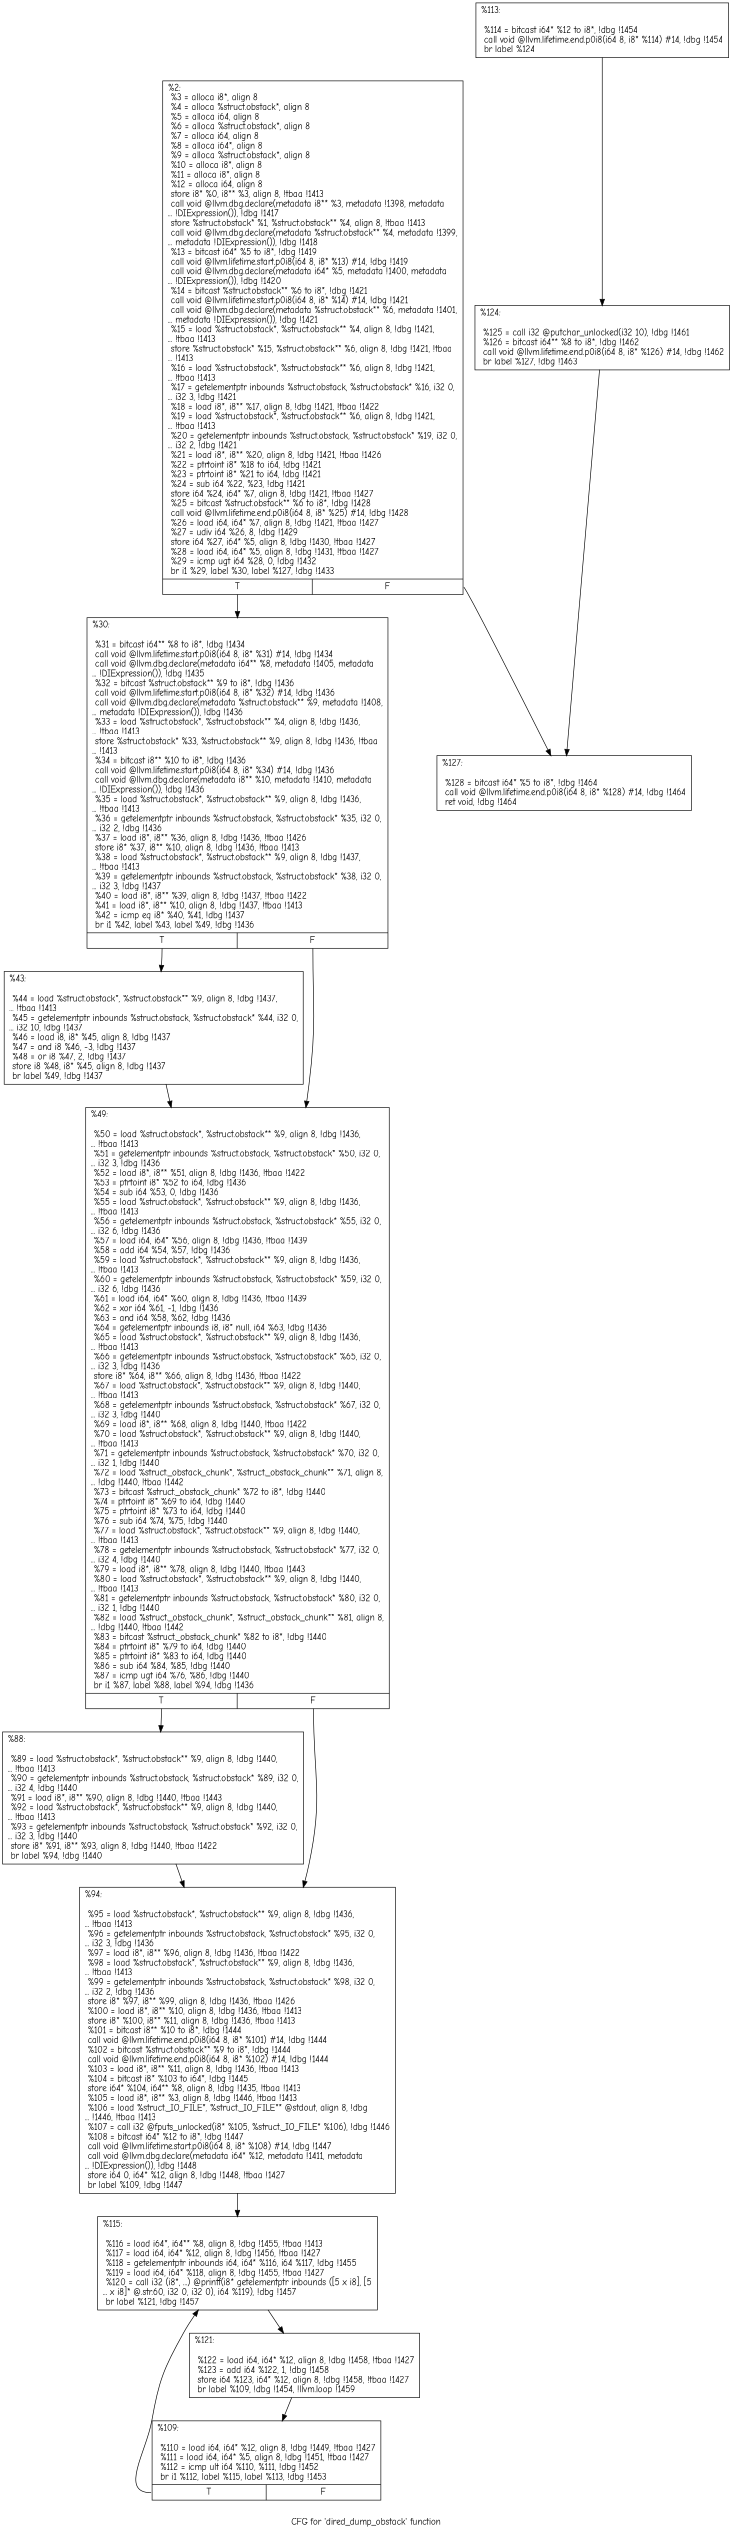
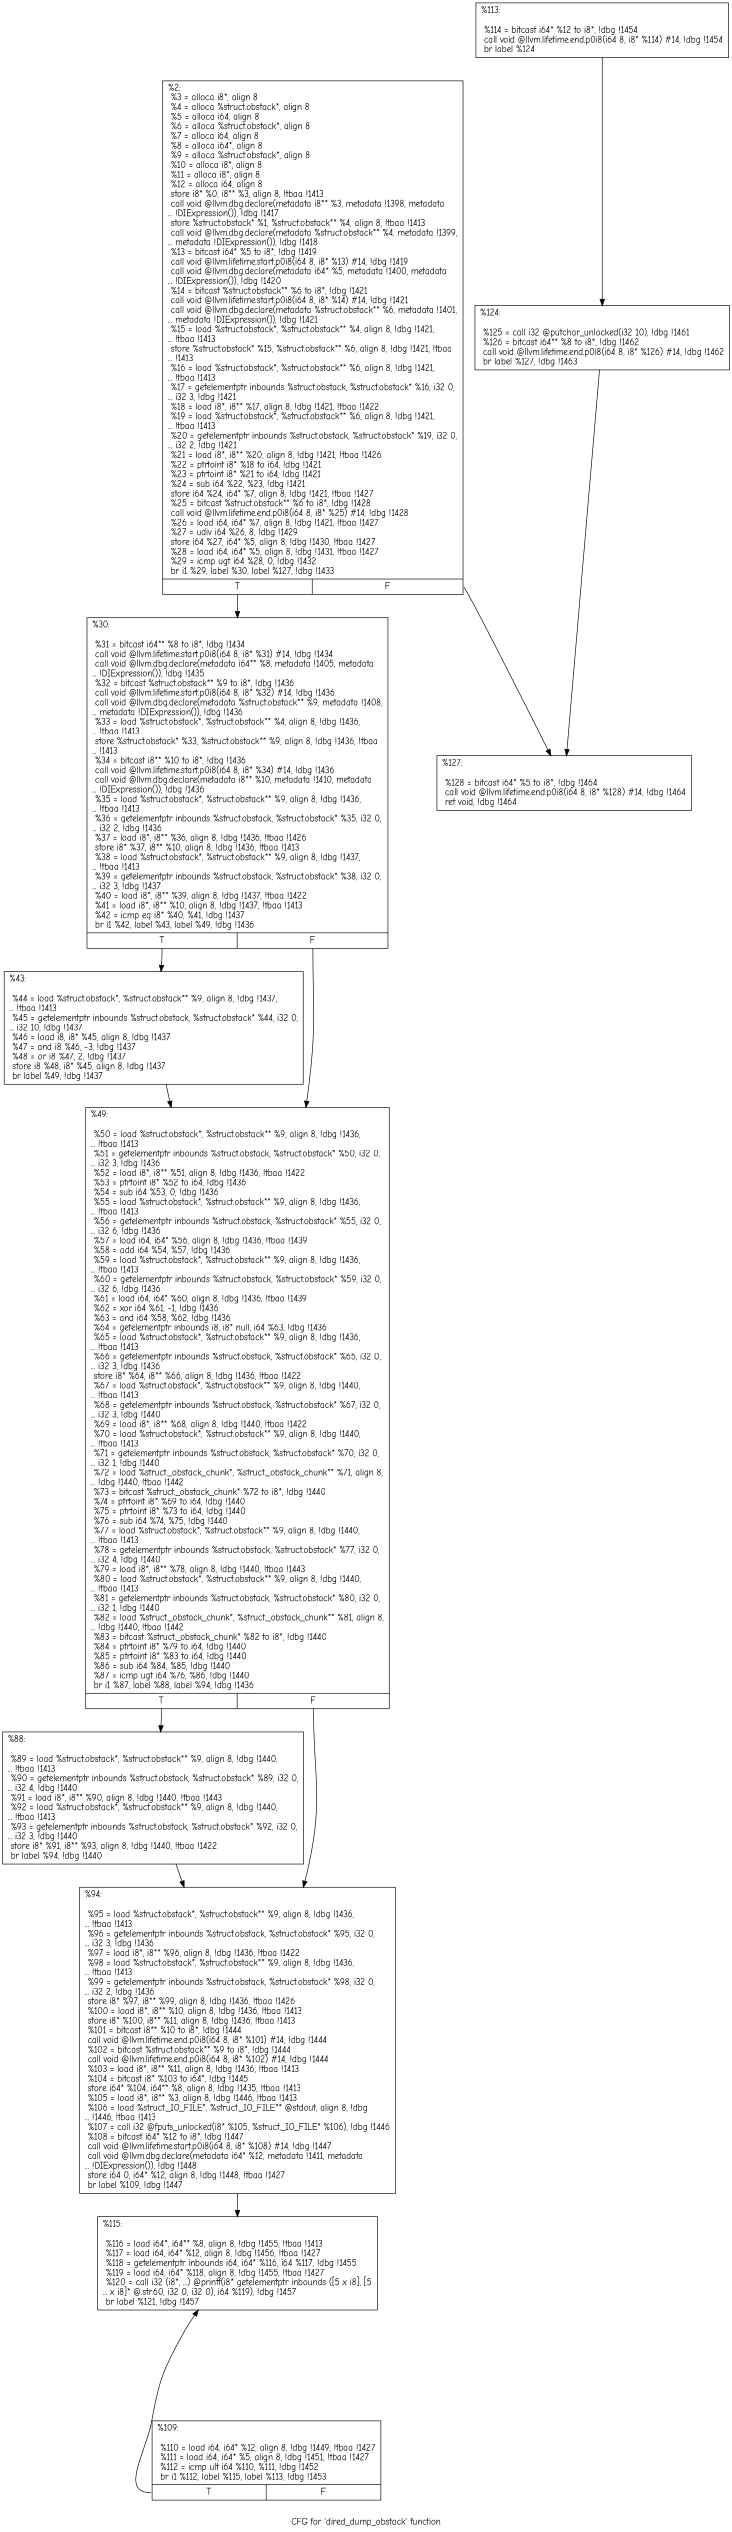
  digraph {
    fontname="Comic Neue"
    label="CFG for 'dired_dump_obstack' function"
    node [fontname="Comic Neue" shape=record]
    edge [fontname="Comic Neue"]
    n1 [label="{%2:\l  %3 = alloca i8*, align 8\l  %4 = alloca %struct.obstack*, align 8\l  %5 = alloca i64, align 8\l  %6 = alloca %struct.obstack*, align 8\l  %7 = alloca i64, align 8\l  %8 = alloca i64*, align 8\l  %9 = alloca %struct.obstack*, align 8\l  %10 = alloca i8*, align 8\l  %11 = alloca i8*, align 8\l  %12 = alloca i64, align 8\l  store i8* %0, i8** %3, align 8, !tbaa !1413\l  call void @llvm.dbg.declare(metadata i8** %3, metadata !1398, metadata\l... !DIExpression()), !dbg !1417\l  store %struct.obstack* %1, %struct.obstack** %4, align 8, !tbaa !1413\l  call void @llvm.dbg.declare(metadata %struct.obstack** %4, metadata !1399,\l... metadata !DIExpression()), !dbg !1418\l  %13 = bitcast i64* %5 to i8*, !dbg !1419\l  call void @llvm.lifetime.start.p0i8(i64 8, i8* %13) #14, !dbg !1419\l  call void @llvm.dbg.declare(metadata i64* %5, metadata !1400, metadata\l... !DIExpression()), !dbg !1420\l  %14 = bitcast %struct.obstack** %6 to i8*, !dbg !1421\l  call void @llvm.lifetime.start.p0i8(i64 8, i8* %14) #14, !dbg !1421\l  call void @llvm.dbg.declare(metadata %struct.obstack** %6, metadata !1401,\l... metadata !DIExpression()), !dbg !1421\l  %15 = load %struct.obstack*, %struct.obstack** %4, align 8, !dbg !1421,\l... !tbaa !1413\l  store %struct.obstack* %15, %struct.obstack** %6, align 8, !dbg !1421, !tbaa\l... !1413\l  %16 = load %struct.obstack*, %struct.obstack** %6, align 8, !dbg !1421,\l... !tbaa !1413\l  %17 = getelementptr inbounds %struct.obstack, %struct.obstack* %16, i32 0,\l... i32 3, !dbg !1421\l  %18 = load i8*, i8** %17, align 8, !dbg !1421, !tbaa !1422\l  %19 = load %struct.obstack*, %struct.obstack** %6, align 8, !dbg !1421,\l... !tbaa !1413\l  %20 = getelementptr inbounds %struct.obstack, %struct.obstack* %19, i32 0,\l... i32 2, !dbg !1421\l  %21 = load i8*, i8** %20, align 8, !dbg !1421, !tbaa !1426\l  %22 = ptrtoint i8* %18 to i64, !dbg !1421\l  %23 = ptrtoint i8* %21 to i64, !dbg !1421\l  %24 = sub i64 %22, %23, !dbg !1421\l  store i64 %24, i64* %7, align 8, !dbg !1421, !tbaa !1427\l  %25 = bitcast %struct.obstack** %6 to i8*, !dbg !1428\l  call void @llvm.lifetime.end.p0i8(i64 8, i8* %25) #14, !dbg !1428\l  %26 = load i64, i64* %7, align 8, !dbg !1421, !tbaa !1427\l  %27 = udiv i64 %26, 8, !dbg !1429\l  store i64 %27, i64* %5, align 8, !dbg !1430, !tbaa !1427\l  %28 = load i64, i64* %5, align 8, !dbg !1431, !tbaa !1427\l  %29 = icmp ugt i64 %28, 0, !dbg !1432\l  br i1 %29, label %30, label %127, !dbg !1433\l|{<s0>T|<s1>F}}"]
    n2 [label="{%30:\l\l  %31 = bitcast i64** %8 to i8*, !dbg !1434\l  call void @llvm.lifetime.start.p0i8(i64 8, i8* %31) #14, !dbg !1434\l  call void @llvm.dbg.declare(metadata i64** %8, metadata !1405, metadata\l... !DIExpression()), !dbg !1435\l  %32 = bitcast %struct.obstack** %9 to i8*, !dbg !1436\l  call void @llvm.lifetime.start.p0i8(i64 8, i8* %32) #14, !dbg !1436\l  call void @llvm.dbg.declare(metadata %struct.obstack** %9, metadata !1408,\l... metadata !DIExpression()), !dbg !1436\l  %33 = load %struct.obstack*, %struct.obstack** %4, align 8, !dbg !1436,\l... !tbaa !1413\l  store %struct.obstack* %33, %struct.obstack** %9, align 8, !dbg !1436, !tbaa\l... !1413\l  %34 = bitcast i8** %10 to i8*, !dbg !1436\l  call void @llvm.lifetime.start.p0i8(i64 8, i8* %34) #14, !dbg !1436\l  call void @llvm.dbg.declare(metadata i8** %10, metadata !1410, metadata\l... !DIExpression()), !dbg !1436\l  %35 = load %struct.obstack*, %struct.obstack** %9, align 8, !dbg !1436,\l... !tbaa !1413\l  %36 = getelementptr inbounds %struct.obstack, %struct.obstack* %35, i32 0,\l... i32 2, !dbg !1436\l  %37 = load i8*, i8** %36, align 8, !dbg !1436, !tbaa !1426\l  store i8* %37, i8** %10, align 8, !dbg !1436, !tbaa !1413\l  %38 = load %struct.obstack*, %struct.obstack** %9, align 8, !dbg !1437,\l... !tbaa !1413\l  %39 = getelementptr inbounds %struct.obstack, %struct.obstack* %38, i32 0,\l... i32 3, !dbg !1437\l  %40 = load i8*, i8** %39, align 8, !dbg !1437, !tbaa !1422\l  %41 = load i8*, i8** %10, align 8, !dbg !1437, !tbaa !1413\l  %42 = icmp eq i8* %40, %41, !dbg !1437\l  br i1 %42, label %43, label %49, !dbg !1436\l|{<s0>T|<s1>F}}"]
    n3 [label="{%127:\l\l  %128 = bitcast i64* %5 to i8*, !dbg !1464\l  call void @llvm.lifetime.end.p0i8(i64 8, i8* %128) #14, !dbg !1464\l  ret void, !dbg !1464\l}"]
    n4 [label="{%43:\l\l  %44 = load %struct.obstack*, %struct.obstack** %9, align 8, !dbg !1437,\l... !tbaa !1413\l  %45 = getelementptr inbounds %struct.obstack, %struct.obstack* %44, i32 0,\l... i32 10, !dbg !1437\l  %46 = load i8, i8* %45, align 8, !dbg !1437\l  %47 = and i8 %46, -3, !dbg !1437\l  %48 = or i8 %47, 2, !dbg !1437\l  store i8 %48, i8* %45, align 8, !dbg !1437\l  br label %49, !dbg !1437\l}"]
    n5 [label="{%49:\l\l  %50 = load %struct.obstack*, %struct.obstack** %9, align 8, !dbg !1436,\l... !tbaa !1413\l  %51 = getelementptr inbounds %struct.obstack, %struct.obstack* %50, i32 0,\l... i32 3, !dbg !1436\l  %52 = load i8*, i8** %51, align 8, !dbg !1436, !tbaa !1422\l  %53 = ptrtoint i8* %52 to i64, !dbg !1436\l  %54 = sub i64 %53, 0, !dbg !1436\l  %55 = load %struct.obstack*, %struct.obstack** %9, align 8, !dbg !1436,\l... !tbaa !1413\l  %56 = getelementptr inbounds %struct.obstack, %struct.obstack* %55, i32 0,\l... i32 6, !dbg !1436\l  %57 = load i64, i64* %56, align 8, !dbg !1436, !tbaa !1439\l  %58 = add i64 %54, %57, !dbg !1436\l  %59 = load %struct.obstack*, %struct.obstack** %9, align 8, !dbg !1436,\l... !tbaa !1413\l  %60 = getelementptr inbounds %struct.obstack, %struct.obstack* %59, i32 0,\l... i32 6, !dbg !1436\l  %61 = load i64, i64* %60, align 8, !dbg !1436, !tbaa !1439\l  %62 = xor i64 %61, -1, !dbg !1436\l  %63 = and i64 %58, %62, !dbg !1436\l  %64 = getelementptr inbounds i8, i8* null, i64 %63, !dbg !1436\l  %65 = load %struct.obstack*, %struct.obstack** %9, align 8, !dbg !1436,\l... !tbaa !1413\l  %66 = getelementptr inbounds %struct.obstack, %struct.obstack* %65, i32 0,\l... i32 3, !dbg !1436\l  store i8* %64, i8** %66, align 8, !dbg !1436, !tbaa !1422\l  %67 = load %struct.obstack*, %struct.obstack** %9, align 8, !dbg !1440,\l... !tbaa !1413\l  %68 = getelementptr inbounds %struct.obstack, %struct.obstack* %67, i32 0,\l... i32 3, !dbg !1440\l  %69 = load i8*, i8** %68, align 8, !dbg !1440, !tbaa !1422\l  %70 = load %struct.obstack*, %struct.obstack** %9, align 8, !dbg !1440,\l... !tbaa !1413\l  %71 = getelementptr inbounds %struct.obstack, %struct.obstack* %70, i32 0,\l... i32 1, !dbg !1440\l  %72 = load %struct._obstack_chunk*, %struct._obstack_chunk** %71, align 8,\l... !dbg !1440, !tbaa !1442\l  %73 = bitcast %struct._obstack_chunk* %72 to i8*, !dbg !1440\l  %74 = ptrtoint i8* %69 to i64, !dbg !1440\l  %75 = ptrtoint i8* %73 to i64, !dbg !1440\l  %76 = sub i64 %74, %75, !dbg !1440\l  %77 = load %struct.obstack*, %struct.obstack** %9, align 8, !dbg !1440,\l... !tbaa !1413\l  %78 = getelementptr inbounds %struct.obstack, %struct.obstack* %77, i32 0,\l... i32 4, !dbg !1440\l  %79 = load i8*, i8** %78, align 8, !dbg !1440, !tbaa !1443\l  %80 = load %struct.obstack*, %struct.obstack** %9, align 8, !dbg !1440,\l... !tbaa !1413\l  %81 = getelementptr inbounds %struct.obstack, %struct.obstack* %80, i32 0,\l... i32 1, !dbg !1440\l  %82 = load %struct._obstack_chunk*, %struct._obstack_chunk** %81, align 8,\l... !dbg !1440, !tbaa !1442\l  %83 = bitcast %struct._obstack_chunk* %82 to i8*, !dbg !1440\l  %84 = ptrtoint i8* %79 to i64, !dbg !1440\l  %85 = ptrtoint i8* %83 to i64, !dbg !1440\l  %86 = sub i64 %84, %85, !dbg !1440\l  %87 = icmp ugt i64 %76, %86, !dbg !1440\l  br i1 %87, label %88, label %94, !dbg !1436\l|{<s0>T|<s1>F}}"]
    n6 [label="{%88:\l\l  %89 = load %struct.obstack*, %struct.obstack** %9, align 8, !dbg !1440,\l... !tbaa !1413\l  %90 = getelementptr inbounds %struct.obstack, %struct.obstack* %89, i32 0,\l... i32 4, !dbg !1440\l  %91 = load i8*, i8** %90, align 8, !dbg !1440, !tbaa !1443\l  %92 = load %struct.obstack*, %struct.obstack** %9, align 8, !dbg !1440,\l... !tbaa !1413\l  %93 = getelementptr inbounds %struct.obstack, %struct.obstack* %92, i32 0,\l... i32 3, !dbg !1440\l  store i8* %91, i8** %93, align 8, !dbg !1440, !tbaa !1422\l  br label %94, !dbg !1440\l}"]
    n7 [label="{%94:\l\l  %95 = load %struct.obstack*, %struct.obstack** %9, align 8, !dbg !1436,\l... !tbaa !1413\l  %96 = getelementptr inbounds %struct.obstack, %struct.obstack* %95, i32 0,\l... i32 3, !dbg !1436\l  %97 = load i8*, i8** %96, align 8, !dbg !1436, !tbaa !1422\l  %98 = load %struct.obstack*, %struct.obstack** %9, align 8, !dbg !1436,\l... !tbaa !1413\l  %99 = getelementptr inbounds %struct.obstack, %struct.obstack* %98, i32 0,\l... i32 2, !dbg !1436\l  store i8* %97, i8** %99, align 8, !dbg !1436, !tbaa !1426\l  %100 = load i8*, i8** %10, align 8, !dbg !1436, !tbaa !1413\l  store i8* %100, i8** %11, align 8, !dbg !1436, !tbaa !1413\l  %101 = bitcast i8** %10 to i8*, !dbg !1444\l  call void @llvm.lifetime.end.p0i8(i64 8, i8* %101) #14, !dbg !1444\l  %102 = bitcast %struct.obstack** %9 to i8*, !dbg !1444\l  call void @llvm.lifetime.end.p0i8(i64 8, i8* %102) #14, !dbg !1444\l  %103 = load i8*, i8** %11, align 8, !dbg !1436, !tbaa !1413\l  %104 = bitcast i8* %103 to i64*, !dbg !1445\l  store i64* %104, i64** %8, align 8, !dbg !1435, !tbaa !1413\l  %105 = load i8*, i8** %3, align 8, !dbg !1446, !tbaa !1413\l  %106 = load %struct._IO_FILE*, %struct._IO_FILE** @stdout, align 8, !dbg\l... !1446, !tbaa !1413\l  %107 = call i32 @fputs_unlocked(i8* %105, %struct._IO_FILE* %106), !dbg !1446\l  %108 = bitcast i64* %12 to i8*, !dbg !1447\l  call void @llvm.lifetime.start.p0i8(i64 8, i8* %108) #14, !dbg !1447\l  call void @llvm.dbg.declare(metadata i64* %12, metadata !1411, metadata\l... !DIExpression()), !dbg !1448\l  store i64 0, i64* %12, align 8, !dbg !1448, !tbaa !1427\l  br label %109, !dbg !1447\l}"]
    n8 [label="{%115:\l\l  %116 = load i64*, i64** %8, align 8, !dbg !1455, !tbaa !1413\l  %117 = load i64, i64* %12, align 8, !dbg !1456, !tbaa !1427\l  %118 = getelementptr inbounds i64, i64* %116, i64 %117, !dbg !1455\l  %119 = load i64, i64* %118, align 8, !dbg !1455, !tbaa !1427\l  %120 = call i32 (i8*, ...) @printf(i8* getelementptr inbounds ([5 x i8], [5\l... x i8]* @.str.60, i32 0, i32 0), i64 %119), !dbg !1457\l  br label %121, !dbg !1457\l}"]
    n9 [label="{%109:\l\l  %110 = load i64, i64* %12, align 8, !dbg !1449, !tbaa !1427\l  %111 = load i64, i64* %5, align 8, !dbg !1451, !tbaa !1427\l  %112 = icmp ult i64 %110, %111, !dbg !1452\l  br i1 %112, label %115, label %113, !dbg !1453\l|{<s0>T|<s1>F}}"]
-   n10 [label="{%121:\l\l  %122 = load i64, i64* %12, align 8, !dbg !1458, !tbaa !1427\l  %123 = add i64 %122, 1, !dbg !1458\l  store i64 %123, i64* %12, align 8, !dbg !1458, !tbaa !1427\l  br label %109, !dbg !1454, !llvm.loop !1459\l}"]
    n11 [label="{%113:\l\l  %114 = bitcast i64* %12 to i8*, !dbg !1454\l  call void @llvm.lifetime.end.p0i8(i64 8, i8* %114) #14, !dbg !1454\l  br label %124\l}"]
    n12 [label="{%124:\l\l  %125 = call i32 @putchar_unlocked(i32 10), !dbg !1461\l  %126 = bitcast i64** %8 to i8*, !dbg !1462\l  call void @llvm.lifetime.end.p0i8(i64 8, i8* %126) #14, !dbg !1462\l  br label %127, !dbg !1463\l}"]
    n1 -> n2 [tailport=s0]
    n1 -> n3 [tailport=s1]
    n2 -> n4 [tailport=s0]
    n2 -> n5 [tailport=s1]
    n4 -> n5
    n5 -> n6 [tailport=s0]
    n5 -> n7 [tailport=s1]
    n6 -> n7
    n7 -> n8
-   n8 -> n10
    n9 -> n8 [tailport=s0]
-   n10 -> n9
    n11 -> n12
    n12 -> n3
  }
